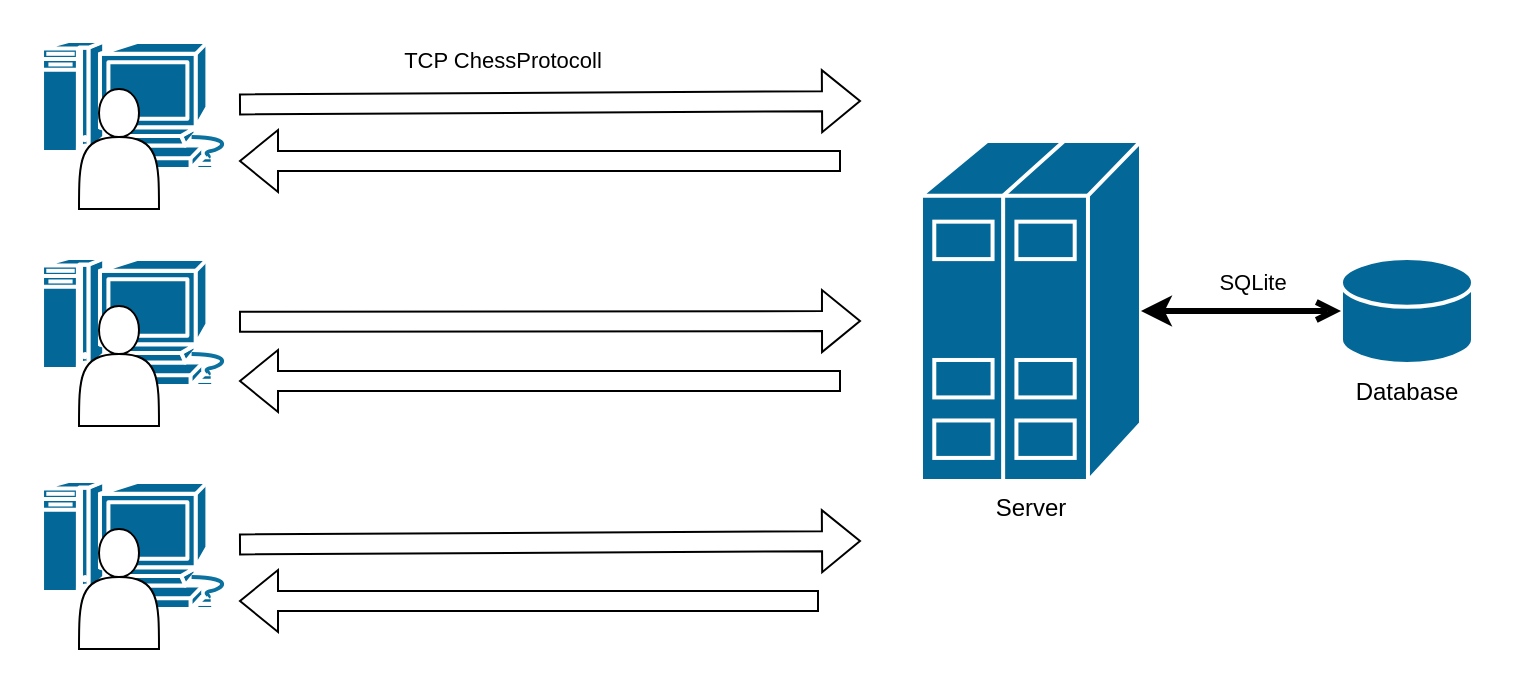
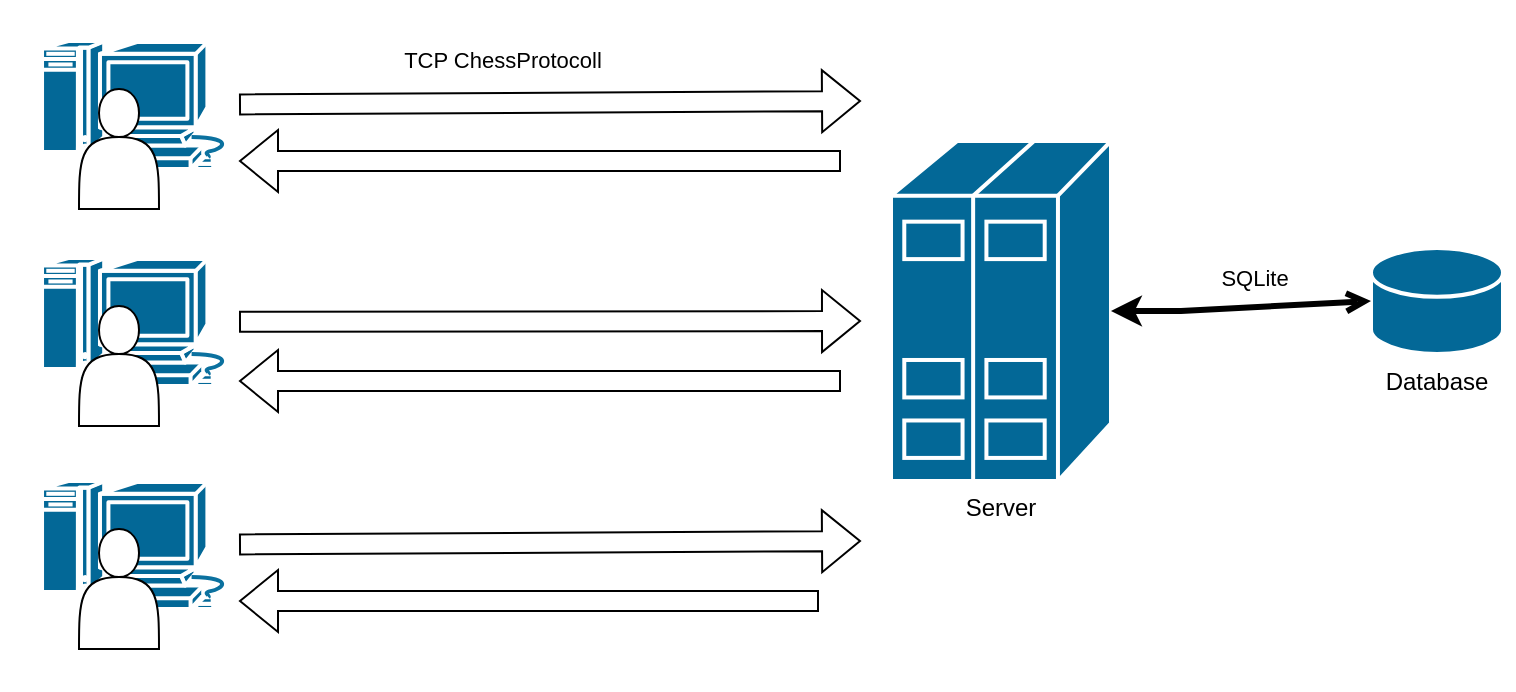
  <mxCell id="0" />
  <mxCell id="1" parent="0" />
- <mxCell id="2" value="Server" style="shape=mxgraph.cisco.servers.standard_host;sketch=0;html=1;pointerEvents=1;dashed=0;fillColor=#036897;strokeColor=#ffffff;strokeWidth=2;verticalLabelPosition=bottom;verticalAlign=top;align=center;outlineConnect=0;" vertex="1" parent="1"><mxGeometry x="460" y="70" width="110" height="170" as="geometry" /></mxCell>
- <mxCell id="3" value="Database" style="shape=mxgraph.cisco.storage.relational_database;sketch=0;html=1;pointerEvents=1;dashed=0;fillColor=#036897;strokeColor=#ffffff;strokeWidth=2;verticalLabelPosition=bottom;verticalAlign=top;align=center;outlineConnect=0;" vertex="1" parent="1"><mxGeometry x="670" y="128.5" width="66" height="53" as="geometry" /></mxCell>
+ <mxCell id="2" value="Server" style="shape=mxgraph.cisco.servers.standard_host;sketch=0;html=1;pointerEvents=1;dashed=0;fillColor=#036897;strokeColor=#ffffff;strokeWidth=2;verticalLabelPosition=bottom;verticalAlign=top;align=center;outlineConnect=0;" vertex="1" parent="1"><mxGeometry x="445" y="70" width="110" height="170" as="geometry" /></mxCell>
+ <mxCell id="3" value="Database" style="shape=mxgraph.cisco.storage.relational_database;sketch=0;html=1;pointerEvents=1;dashed=0;fillColor=#036897;strokeColor=#ffffff;strokeWidth=2;verticalLabelPosition=bottom;verticalAlign=top;align=center;outlineConnect=0;" vertex="1" parent="1"><mxGeometry x="685" y="123.5" width="66" height="53" as="geometry" /></mxCell>
  <mxCell id="4" value="" style="group" vertex="1" connectable="0" parent="1"><mxGeometry x="20" y="20" width="99" height="84" as="geometry" /></mxCell>
  <mxCell id="5" value="" style="shape=mxgraph.cisco.computers_and_peripherals.macintosh;sketch=0;html=1;pointerEvents=1;dashed=0;fillColor=#036897;strokeColor=#ffffff;strokeWidth=2;verticalLabelPosition=bottom;verticalAlign=top;align=center;outlineConnect=0;" vertex="1" parent="4"><mxGeometry width="99" height="64" as="geometry" /></mxCell>
  <mxCell id="6" value="" style="shape=actor;whiteSpace=wrap;html=1;" vertex="1" parent="4"><mxGeometry x="19" y="24" width="40" height="60" as="geometry" /></mxCell>
  <mxCell id="7" value="" style="group" vertex="1" connectable="0" parent="1"><mxGeometry x="20" y="128.5" width="99" height="84" as="geometry" /></mxCell>
  <mxCell id="8" value="" style="shape=mxgraph.cisco.computers_and_peripherals.macintosh;sketch=0;html=1;pointerEvents=1;dashed=0;fillColor=#036897;strokeColor=#ffffff;strokeWidth=2;verticalLabelPosition=bottom;verticalAlign=top;align=center;outlineConnect=0;" vertex="1" parent="7"><mxGeometry width="99" height="64" as="geometry" /></mxCell>
  <mxCell id="9" value="" style="shape=actor;whiteSpace=wrap;html=1;" vertex="1" parent="7"><mxGeometry x="19" y="24" width="40" height="60" as="geometry" /></mxCell>
  <mxCell id="10" value="" style="group" vertex="1" connectable="0" parent="1"><mxGeometry x="20" y="240" width="99" height="84" as="geometry" /></mxCell>
  <mxCell id="11" value="" style="shape=mxgraph.cisco.computers_and_peripherals.macintosh;sketch=0;html=1;pointerEvents=1;dashed=0;fillColor=#036897;strokeColor=#ffffff;strokeWidth=2;verticalLabelPosition=bottom;verticalAlign=top;align=center;outlineConnect=0;" vertex="1" parent="10"><mxGeometry width="99" height="64" as="geometry" /></mxCell>
  <mxCell id="12" value="" style="shape=actor;whiteSpace=wrap;html=1;" vertex="1" parent="10"><mxGeometry x="19" y="24" width="40" height="60" as="geometry" /></mxCell>
  <mxCell id="13" value="" style="endArrow=open;startArrow=classic;html=1;rounded=0;entryX=0;entryY=0.5;entryDx=0;entryDy=0;entryPerimeter=0;strokeWidth=3;" edge="1" parent="1" source="2" target="3"><mxGeometry width="50" height="50" relative="1" as="geometry"><mxPoint x="340" y="170" as="sourcePoint" /><mxPoint x="390" y="120" as="targetPoint" /><Array as="points"><mxPoint x="590" y="155" /></Array></mxGeometry></mxCell>
  <mxCell id="14" value="SQLite" style="edgeLabel;html=1;align=center;verticalAlign=middle;resizable=0;points=[];" vertex="1" connectable="0" parent="13"><mxGeometry x="0.1" relative="1" as="geometry"><mxPoint y="-15" as="offset" /></mxGeometry></mxCell>
  <mxCell id="15" value="" style="shape=flexArrow;endArrow=classic;html=1;rounded=0;" edge="1" parent="1" source="5"><mxGeometry width="50" height="50" relative="1" as="geometry"><mxPoint x="340" y="170" as="sourcePoint" /><mxPoint x="430" y="50" as="targetPoint" /></mxGeometry></mxCell>
  <mxCell id="16" value="TCP ChessProtocoll" style="edgeLabel;html=1;align=center;verticalAlign=middle;resizable=0;points=[];" vertex="1" connectable="0" parent="15"><mxGeometry x="0.124" y="-1" relative="1" as="geometry"><mxPoint x="-44" y="-22" as="offset" /></mxGeometry></mxCell>
  <mxCell id="17" value="" style="shape=flexArrow;endArrow=classic;html=1;rounded=0;" edge="1" parent="1" source="8"><mxGeometry width="50" height="50" relative="1" as="geometry"><mxPoint x="340" y="170" as="sourcePoint" /><mxPoint x="430" y="160" as="targetPoint" /></mxGeometry></mxCell>
  <mxCell id="18" value="" style="shape=flexArrow;endArrow=classic;html=1;rounded=0;" edge="1" parent="1" source="11"><mxGeometry width="50" height="50" relative="1" as="geometry"><mxPoint x="340" y="170" as="sourcePoint" /><mxPoint x="430" y="270" as="targetPoint" /></mxGeometry></mxCell>
  <mxCell id="19" value="" style="shape=flexArrow;endArrow=classic;html=1;rounded=0;" edge="1" parent="1"><mxGeometry width="50" height="50" relative="1" as="geometry"><mxPoint x="420" y="80" as="sourcePoint" /><mxPoint x="119" y="80" as="targetPoint" /></mxGeometry></mxCell>
  <mxCell id="20" value="" style="shape=flexArrow;endArrow=classic;html=1;rounded=0;" edge="1" parent="1"><mxGeometry width="50" height="50" relative="1" as="geometry"><mxPoint x="420" y="190" as="sourcePoint" /><mxPoint x="119" y="190" as="targetPoint" /></mxGeometry></mxCell>
  <mxCell id="21" value="" style="shape=flexArrow;endArrow=classic;html=1;rounded=0;" edge="1" parent="1"><mxGeometry width="50" height="50" relative="1" as="geometry"><mxPoint x="409" y="300" as="sourcePoint" /><mxPoint x="119" y="300" as="targetPoint" /></mxGeometry></mxCell>
